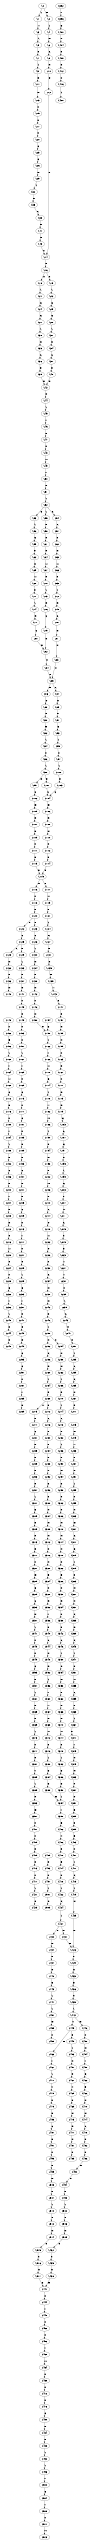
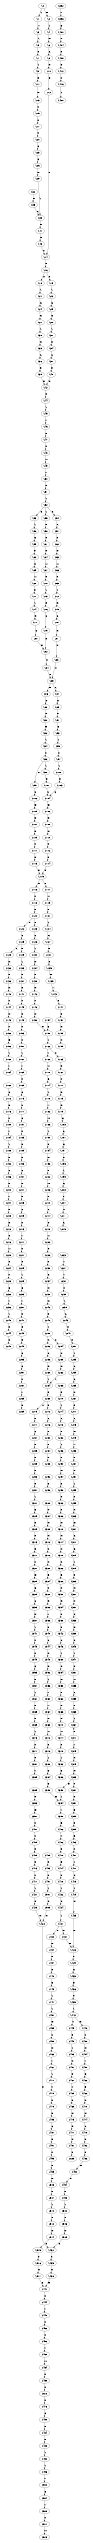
  strict digraph {
    S0
    S1
    S2
    S3
    S4
    S5
    S6
    S7
    S8
    S9
    S10
    S11
    S12
    S13
    S14
    S15
    S16
    S17
    S18
    S19
    S20
    S21
    S22
    S23
    S24
    S25
    S26
    S27
    S28
    S29
    S30
    S31
    S32
    S33
    S34
    S35
    S36
    S37
    S38
    S39
    S40
    S41
    S42
    S43
    S44
    S45
    S46
    S47
    S48
    S49
    S50
    S51
    S52
    S53
    S54
    S55
    S56
    S57
    S58
    S59
    S60
    S61
    S62
    S63
    S64
    S65
    S66
    S67
    S68
    S69
    S70
    S71
    S72
    S73
    S74
    S75
    S76
    S77
    S78
    S79
    S80
    S81
    S82
    S83
    S84
    S85
    S86
    S87
    S88
    S89
    S90
    S91
    S92
    S93
    S94
    S95
    S96
    S97
    S98
    S99
    S100
    S101
    S102
    S103
    S104
    S105
    S106
    S107
    S108
    S109
    S110
    S111
    S112
    S113
    S114
    S115
    S116
    S117
    S118
    S119
    S120
    S121
    S122
    S123
    S124
    S125
    S126
    S127
    S128
    S129
    S130
    S131
    S132
    S133
    S134
    S135
    S136
    S137
    S138
    S139
    S140
    S141
    S142
    S143
+   S144
    S145
    S146
    S147
    S148
    S149
    S150
    S151
    S152
    S153
    S158
    S155
    S156
    S157
    S154
    S159
    S160
    S161
    S162
    S163
    S164
    S165
    S166
    S167
    S168
    S169
    S170
    S171
    S172
    S173
    S174
    S175
    S176
    S177
    S178
    S179
    S180
    S181
    S182
    S183
    S184
    S185
    S186
    S187
    S188
    S189
    S190
    S191
    S192
    S193
    S194
    S195
    S196
    S197
    S198
    S199
    S200
    S201
    S202
    S203
    S204
    S205
    S206
    S207
    S208
    S209
    S210
    S211
    S212
    S213
    S214
    S215
    S216
    S217
    S218
-   S219
    S220
    S221
    S222
    S223
    S224
    S225
    S226
    S227
    S228
    S229
    S230
    S231
    S232
    S233
    S234
    S235
    S236
    S237
    S238
    S239
    S240
    S241
    S242
    S243
    S244
    S245
    S246
    S247
    S248
    S249
    S250
    S251
    S253
    S252
    S254
    S255
    S256
    S257
    S258
    S259
    S260
    S261
    S262
    S263
    S264
    S265
    S266
    S267
    S268
    S269
    S270
    S271
    S272
    S273
    S274
    S275
    S276
    S277
    S278
    S279
    S280
    S281
    S282
    S283
    S284
    S285
    S286
    S287
    S288
    S289
    S290
    S291
    S292
    S293
    S294
    S295
    S296
    S297
    S298
    S299
    S300
    S301
    S302
    S303
    S304
    S305
    S306
    S307
    S308
    S309
    S310
    S311
    S312
    S313
    S314
    S315
    S316
    S317
    S318
    S319
    S320
    S321
    S322
    S323
    S324
    S325
    S326
    S327
    S328
    S329
    S330
    S331
    S332
    S333
    S334
    S335
    S336
    S337
    S338
    S339
    S340
    S341
    S342
    S343
    S344
    S345
    S346
    S347
    S348
    S349
    S350
    S351
    S352
    S353
    S354
    S355
    S356
    S357
    S358
    S359
    S360
    S361
    S362
    S363
    S364
    S365
    S366
    S367
    S368
    S369
    S370
    S371
    S372
    S373
    S374
    S375
    S376
    S377
    S378
    S379
    S380
    S381
    S382
    S383
    S384
    S385
    S386
    S387
    S388
    S389
    S390
    S391
    S394
    S393
    S395
    S392
    S396
    S397
    S398
    S399
    S400
    S401
    S402
    S403
    S404
    S405
    S406
    S407
    S408
    S409
    S410
    S411
    S412
    S413
    S414
    S415
    S416
    S417
    S418
    S419
    S420
    S421
    S422
    S423
    S425
    S424
    S426
    S427
+   S428
    S429
    S430
    S431
    S432
    S433
    S434
    S435
    S436
    S437
    S438
    S439
    S440
    S441
    S442
    S443
    S444
    S445
    S446
    S447
    S448
    S449
    S450
    S451
    S452
    S453
    S454
    S455
    S456
    S457
    S458
    S459
    S460
    S461
    S462
    S463
    S464
    S465
    S466
    S467
    S468
    S469
    S470
    S471
-   S472
+   S472 [label=S672]
    S473
    S474
    S475
    S476
    S477
    S478
    S479
    S480
    S481
    S482
    S483
    S484
-   S485
+   S485 [label=S685]
    S486
    S487
    S488
    S490
    S491
    S492
    S489
    S493
    S494
    S495
    S496
    S497
    S498
    S499
    S500
    S501
    S502
    S503
    S504
    S505
    S506
    S507
    S508
    S509
    S510
    S511
    S512
    S513
    S514
    S515
    S516
    S517
    S0 -> S1 [label=S]
    S0 -> S2 [label=H]
    S1 -> S3 [label=V]
    S2 -> S4 [label=S]
    S3 -> S5 [label=S]
    S4 -> S6 [label=N]
    S5 -> S7 [label=P]
    S6 -> S8 [label=C]
    S7 -> S9 [label=S]
    S8 -> S10 [label=R]
    S9 -> S11 [label=R]
    S10 -> S12 [label=Q]
    S11 -> S13 [label=H]
    S12 -> S14 [label=L]
    S13 -> S15 [label=L]
    S14 -> S16 [label=T]
    S15 -> S17 [label=T]
    S16 -> S18 [label=A]
    S16 -> S19 [label=T]
    S17 -> S20 [label=A]
    S18 -> S21 [label=S]
    S19 -> S22 [label=S]
    S20 -> S23 [label=G]
    S21 -> S24 [label=G]
    S22 -> S25 [label=G]
    S23 -> S26 [label=G]
    S24 -> S27 [label=G]
    S25 -> S28 [label=G]
    S26 -> S29 [label=H]
    S27 -> S30 [label=S]
    S28 -> S31 [label=S]
-   S29 -> S32 [label=S]
+   S29 -> S38 [label=S]
    S30 -> S33 [label=N]
    S31 -> S34 [label=N]
    S32 -> S35 [label=N]
    S33 -> S36 [label=C]
    S34 -> S37 [label=C]
    S35 -> S38 [label=C]
    S36 -> S39 [label=R]
    S37 -> S40 [label=R]
    S38 -> S41 [label=R]
    S39 -> S42 [label=R]
    S40 -> S42 [label=R]
    S41 -> S43 [label=Q]
    S42 -> S44 [label=K]
    S43 -> S14 [label=L]
    S44 -> S45 [label=S]
    S45 -> S46 [label=V]
    S46 -> S47 [label=P]
    S47 -> S48 [label=T]
    S48 -> S49 [label=W]
    S49 -> S50 [label=V]
    S50 -> S51 [label=K]
    S51 -> S52 [label=S]
    S52 -> S53 [label=G]
    S52 -> S54 [label=G]
    S52 -> S55 [label=S]
    S53 -> S56 [label=S]
    S54 -> S57 [label=G]
    S55 -> S58 [label=T]
    S56 -> S59 [label=G]
    S57 -> S60 [label=P]
    S58 -> S61 [label=P]
    S59 -> S62 [label=P]
    S60 -> S63 [label=R]
    S61 -> S64 [label=K]
    S62 -> S65 [label=K]
    S63 -> S66 [label=W]
    S64 -> S67 [label=W]
    S65 -> S68 [label=W]
    S66 -> S69 [label=P]
    S67 -> S70 [label=P]
    S68 -> S71 [label=P]
    S69 -> S72 [label=S]
    S70 -> S73 [label=S]
    S71 -> S74 [label=S]
    S72 -> S75 [label=R]
    S73 -> S76 [label=R]
    S74 -> S77 [label=R]
    S75 -> S78 [label=C]
    S76 -> S79 [label=C]
    S77 -> S80 [label=C]
    S78 -> S81 [label=R]
    S79 -> S82 [label=R]
    S80 -> S82 [label=R]
    S81 -> S83 [label=A]
    S82 -> S84 [label=A]
    S83 -> S85 [label=L]
    S84 -> S85 [label=L]
    S85 -> S86 [label=E]
    S85 -> S87 [label=G]
    S86 -> S88 [label=D]
    S87 -> S89 [label=D]
    S88 -> S90 [label=P]
    S89 -> S91 [label=P]
    S90 -> S92 [label=E]
    S91 -> S93 [label=E]
    S92 -> S94 [label=S]
    S93 -> S95 [label=S]
    S94 -> S96 [label=L]
    S95 -> S97 [label=L]
    S96 -> S98 [label=S]
-   S98 -> S99 [label=R]
+   S96 -> S99 [label=R]
    S97 -> S100 [label=S]
    S98 -> S101 [label=R]
    S99 -> S102 [label=C]
    S100 -> S103 [label=R]
    S101 -> S104 [label=C]
    S102 -> S105 [label=H]
    S103 -> S104 [label=C]
    S104 -> S106 [label=H]
    S105 -> S107 [label=R]
    S106 -> S108 [label=R]
    S107 -> S109 [label=K]
    S108 -> S110 [label=K]
    S109 -> S111 [label=T]
    S110 -> S112 [label=T]
    S111 -> S113 [label=P]
    S112 -> S114 [label=P]
    S113 -> S115 [label=P]
    S114 -> S115 [label=P]
    S115 -> S116 [label=A]
    S115 -> S117 [label=P]
    S116 -> S118 [label=L]
    S117 -> S119 [label=W]
    S118 -> S120 [label=P]
    S119 -> S121 [label=P]
    S120 -> S122 [label=P]
    S120 -> S123 [label=Q]
    S121 -> S124 [label=S]
    S122 -> S125 [label=G]
    S123 -> S126 [label=G]
    S124 -> S127 [label=G]
    S125 -> S128 [label=C]
    S125 -> S129 [label=T]
    S126 -> S130 [label=S]
    S127 -> S131 [label=Q]
    S128 -> S132 [label=N]
    S129 -> S133 [label=S]
    S130 -> S134 [label=N]
    S131 -> S135 [label=T]
    S132 -> S136 [label=E]
    S133 -> S137 [label=E]
    S134 -> S138 [label=E]
    S135 -> S139 [label=N]
    S136 -> S140 [label=N]
    S137 -> S141 [label=R]
    S138 -> S142 [label=N]
    S139 -> S143 [label=V]
+   S140 -> S144 [label=L]
    S141 -> S145 [label=L]
    S142 -> S146 [label=L]
    S143 -> S147 [label=P]
+   S144 -> S148 [label=N]
    S145 -> S149 [label=D]
    S146 -> S150 [label=N]
    S147 -> S151 [label=P]
    S148 -> S152 [label=L]
    S149 -> S153 [label=T]
    S150 -> S158 [label=Q]
    S151 -> S155 [label=R]
    S152 -> S156 [label=E]
    S153 -> S157 [label=T]
    S158 -> S162 [label=S]
    S155 -> S159 [label=A]
    S156 -> S160 [label=S]
    S157 -> S161 [label=S]
    S154 -> S158 [label=E]
-   S159 -> S163 [label=L]
+   S162 -> S163 [label=L]
    S160 -> S164 [label=I]
    S161 -> S165 [label=V]
    S162 -> S166 [label=I]
    S163 -> S167 [label=D]
-   S164 -> S168 [label=W]
    S165 -> S169 [label=A]
    S166 -> S170 [label=W]
    S167 -> S171 [label=L]
    S168 -> S172 [label=G]
    S169 -> S173 [label=G]
    S170 -> S174 [label=G]
    S171 -> S175 [label=R]
    S172 -> S176 [label=P]
    S173 -> S177 [label=L]
    S174 -> S178 [label=S]
    S175 -> S179 [label=R]
    S176 -> S180 [label=L]
    S177 -> S181 [label=G]
    S178 -> S182 [label=V]
    S179 -> S183 [label=G]
    S180 -> S184 [label=V]
    S181 -> S185 [label=A]
    S182 -> S186 [label=M]
    S183 -> S187 [label=C]
    S184 -> S188 [label=S]
    S185 -> S189 [label=D]
    S186 -> S190 [label=S]
    S187 -> S191 [label=G]
    S188 -> S192 [label=P]
    S189 -> S193 [label=P]
    S190 -> S194 [label=T]
    S191 -> S195 [label=R]
    S192 -> S196 [label=G]
    S193 -> S197 [label=G]
    S194 -> S198 [label=N]
    S195 -> S199 [label=S]
    S196 -> S200 [label=T]
    S197 -> S201 [label=R]
    S198 -> S202 [label=L]
    S199 -> S203 [label=G]
    S200 -> S204 [label=V]
    S201 -> S205 [label=T]
    S202 -> S206 [label=M]
    S203 -> S207 [label=P]
    S204 -> S208 [label=D]
    S205 -> S209 [label=G]
    S206 -> S210 [label=E]
    S207 -> S211 [label=W]
    S208 -> S212 [label=R]
    S209 -> S213 [label=T]
    S210 -> S214 [label=G]
    S211 -> S215 [label=C]
    S212 -> S216 [label=Q]
    S213 -> S217 [label=V]
    S214 -> S218 [label=Q]
-   S215 -> S219 [label=L]
    S216 -> S220 [label=W]
    S217 -> S221 [label=T]
    S218 -> S222 [label=W]
-   S219 -> S223 [label=R]
    S220 -> S224 [label=Q]
    S221 -> S225 [label=Q]
    S222 -> S226 [label=Q]
    S223 -> S227 [label=V]
    S224 -> S228 [label=L]
    S225 -> S229 [label=S]
    S226 -> S230 [label=L]
    S227 -> S231 [label=V]
    S228 -> S232 [label=G]
    S229 -> S233 [label=G]
    S230 -> S234 [label=G]
    S231 -> S235 [label=L]
    S232 -> S236 [label=V]
    S233 -> S237 [label=V]
    S234 -> S238 [label=K]
    S235 -> S239 [label=S]
    S236 -> S240 [label=S]
    S237 -> S241 [label=P]
    S238 -> S242 [label=N]
    S239 -> S243 [label=C]
    S240 -> S244 [label=D]
    S241 -> S245 [label=Q]
    S242 -> S246 [label=D]
    S243 -> S247 [label=M]
    S244 -> S248 [label=P]
    S245 -> S249 [label=R]
    S246 -> S250 [label=S]
    S247 -> S251 [label=Q]
    S249 -> S253 [label=G]
    S250 -> S252 [label=A]
    S250 -> S254 [label=L]
    S251 -> S255 [label=S]
    S253 -> S257 [label=G]
    S252 -> S256 [label=G]
    S254 -> S258 [label=A]
    S255 -> S259 [label=C]
    S256 -> S260 [label=R]
    S257 -> S261 [label=L]
    S258 -> S262 [label=K]
    S259 -> S263 [label=G]
    S260 -> S264 [label=S]
    S261 -> S265 [label=V]
-   S262 -> S266 [label=S]
+   S262 -> S264 [label=S]
    S263 -> S267 [label=A]
    S264 -> S268 [label=F]
    S265 -> S269 [label=K]
    S266 -> S270 [label=F]
    S267 -> S271 [label=F]
    S268 -> S272 [label=P]
    S268 -> S273 [label=W]
    S270 -> S274 [label=S]
+   S271 -> S275 [label=C]
    S272 -> S276 [label=C]
    S273 -> S277 [label=P]
    S274 -> S278 [label=C]
    S275 -> S279 [label=H]
    S276 -> S280 [label=L]
    S277 -> S281 [label=C]
    S278 -> S282 [label=T]
    S279 -> S283 [label=V]
    S280 -> S284 [label=P]
    S281 -> S285 [label=R]
    S282 -> S286 [label=S]
    S283 -> S287 [label=P]
    S284 -> S288 [label=F]
    S285 -> S289 [label=D]
    S286 -> S290 [label=F]
    S287 -> S291 [label=A]
-   S288 -> S292 [label=Y]
    S289 -> S293 [label=E]
    S290 -> S294 [label=H]
    S291 -> S295 [label=S]
    S292 -> S296 [label=F]
    S293 -> S297 [label=D]
    S294 -> S298 [label=F]
    S295 -> S299 [label=L]
-   S296 -> S300 [label=P]
    S297 -> S301 [label=S]
    S298 -> S302 [label=T]
    S299 -> S303 [label=A]
    S300 -> S304 [label=A]
    S301 -> S305 [label=E]
    S302 -> S306 [label=T]
    S303 -> S307 [label=H]
    S304 -> S308 [label=N]
    S305 -> S309 [label=F]
    S306 -> S310 [label=N]
    S307 -> S311 [label=G]
    S308 -> S312 [label=K]
    S309 -> S313 [label=P]
    S310 -> S314 [label=K]
    S311 -> S315 [label=G]
    S312 -> S316 [label=T]
    S313 -> S317 [label=F]
    S314 -> S318 [label=A]
    S315 -> S319 [label=S]
    S316 -> S320 [label=A]
    S317 -> S321 [label=L]
    S318 -> S322 [label=T]
    S319 -> S323 [label=P]
    S320 -> S324 [label=E]
    S321 -> S325 [label=H]
    S322 -> S326 [label=E]
    S323 -> S327 [label=K]
    S324 -> S328 [label=T]
    S325 -> S329 [label=G]
    S326 -> S330 [label=T]
    S327 -> S331 [label=A]
    S328 -> S332 [label=R]
    S329 -> S333 [label=C]
    S330 -> S334 [label=R]
    S331 -> S335 [label=G]
    S332 -> S336 [label=I]
    S333 -> S337 [label=N]
    S334 -> S338 [label=L]
    S335 -> S339 [label=R]
    S336 -> S340 [label=P]
    S337 -> S341 [label=S]
    S338 -> S342 [label=P]
    S339 -> S343 [label=G]
    S340 -> S344 [label=C]
    S341 -> S345 [label=L]
    S342 -> S346 [label=C]
    S343 -> S347 [label=S]
    S344 -> S348 [label=A]
    S345 -> S349 [label=A]
    S346 -> S350 [label=S]
    S347 -> S351 [label=T]
    S348 -> S352 [label=R]
    S349 -> S353 [label=G]
    S350 -> S354 [label=Q]
    S351 -> S355 [label=W]
    S352 -> S356 [label=S]
    S353 -> S357 [label=A]
    S354 -> S358 [label=N]
    S355 -> S359 [label=C]
    S356 -> S360 [label=I]
    S357 -> S361 [label=S]
    S358 -> S362 [label=L]
    S359 -> S363 [label=L]
    S360 -> S364 [label=V]
    S361 -> S365 [label=R]
    S362 -> S366 [label=A]
    S363 -> S367 [label=S]
    S364 -> S368 [label=R]
    S365 -> S369 [label=P]
    S366 -> S370 [label=R]
-   S367 -> S371 [label=L]
+   S371 -> S367 [label=L]
    S368 -> S372 [label=W]
    S369 -> S373 [label=S]
    S370 -> S374 [label=W]
    S371 -> S375 [label=I]
    S372 -> S376 [label=P]
    S373 -> S377 [label=A]
    S374 -> S378 [label=P]
    S375 -> S379 [label=A]
    S376 -> S380 [label=S]
    S377 -> S381 [label=D]
    S378 -> S382 [label=S]
    S379 -> S383 [label=N]
    S380 -> S384 [label=E]
    S381 -> S385 [label=Y]
    S382 -> S386 [label=E]
    S383 -> S387 [label=L]
    S384 -> S388 [label=E]
-   S385 -> S389 [label=S]
-   S386 -> S390 [label=E]
+   S383 -> S390 [label=E]
    S387 -> S391 [label=D]
    S388 -> S394 [label=H]
    S389 -> S393 [label=K]
    S390 -> S394 [label=S]
    S391 -> S395 [label=F]
    S394 -> S398 [label=I]
    S393 -> S397 [label=H]
    S395 -> S399 [label=P]
    S392 -> S396 [label=I]
    S396 -> S400 [label=E]
    S397 -> S401 [label=A]
    S398 -> S402 [label=E]
    S399 -> S403 [label=F]
    S400 -> S404 [label=Y]
    S401 -> S405 [label=L]
    S402 -> S406 [label=Y]
    S403 -> S407 [label=L]
    S404 -> S408 [label=P]
    S405 -> S409 [label=D]
    S406 -> S410 [label=P]
    S407 -> S411 [label=S]
    S408 -> S412 [label=F]
    S409 -> S413 [label=D]
    S410 -> S414 [label=F]
    S411 -> S415 [label=G]
    S412 -> S416 [label=L]
    S413 -> S417 [label=L]
    S414 -> S418 [label=L]
    S415 -> S419 [label=S]
    S416 -> S420 [label=S]
    S417 -> S421 [label=S]
    S418 -> S422 [label=S]
    S419 -> S423 [label=K]
    S421 -> S425 [label=Q]
    S422 -> S424 [label=G]
    S423 -> S426 [label=N]
+   S425 -> S428 [label=N]
    S424 -> S427 [label=S]
    S426 -> S429 [label=L]
    S427 -> S430 [label=Q]
    S427 -> S431 [label=K]
+   S428 -> S432 [label=Q]
    S429 -> S433 [label=K]
    S430 -> S434 [label=N]
    S431 -> S426 [label=N]
    S432 -> S435 [label=L]
    S433 -> S436 [label=E]
    S434 -> S437 [label=L]
    S435 -> S438 [label=K]
    S436 -> S439 [label=A]
    S437 -> S440 [label=K]
    S438 -> S441 [label=E]
    S439 -> S442 [label=S]
    S440 -> S443 [label=E]
    S441 -> S444 [label=T]
    S442 -> S445 [label=Y]
    S442 -> S446 [label=H]
    S443 -> S447 [label=S]
    S444 -> S448 [label=I]
    S445 -> S449 [label=P]
    S446 -> S450 [label=L]
    S447 -> S451 [label=S]
    S448 -> S452 [label=L]
    S449 -> S453 [label=S]
    S450 -> S454 [label=N]
    S451 -> S455 [label=H]
    S452 -> S456 [label=T]
    S453 -> S457 [label=A]
    S454 -> S458 [label=I]
    S455 -> S459 [label=L]
    S456 -> S460 [label=V]
    S457 -> S461 [label=D]
    S458 -> S462 [label=G]
-   S445 -> S463 [label=N]
+   S459 -> S463 [label=N]
    S460 -> S464 [label=M]
    S461 -> S465 [label=Y]
    S462 -> S466 [label=F]
    S463 -> S467 [label=I]
    S464 -> S468 [label=T]
    S465 -> S469 [label=T]
    S466 -> S470 [label=A]
    S467 -> S471 [label=S]
    S468 -> S472 [label=T]
    S469 -> S473 [label=K]
    S470 -> S474 [label=K]
    S471 -> S475 [label=Y]
    S472 -> S476 [label=A]
    S473 -> S477 [label=R]
    S474 -> S478 [label=C]
    S475 -> S479 [label=A]
    S476 -> S480 [label=G]
    S477 -> S481 [label=A]
    S478 -> S482 [label=T]
    S479 -> S483 [label=K]
    S480 -> S484 [label=K]
    S481 -> S485 [label=L]
    S482 -> S486 [label=L]
    S483 -> S487 [label=C]
    S484 -> S488 [label=E]
    S486 -> S490 [label=D]
    S487 -> S491 [label=P]
    S488 -> S492 [label=S]
    S490 -> S494 [label=D]
    S491 -> S495 [label=L]
    S492 -> S496 [label=S]
    S489 -> S493 [label=D]
    S493 -> S497 [label=L]
    S494 -> S498 [label=L]
    S495 -> S499 [label=D]
    S496 -> S500 [label=V]
    S497 -> S501 [label=S]
    S498 -> S502 [label=S]
    S499 -> S503 [label=N]
    S500 -> S504 [label=G]
    S501 -> S505 [label=Q]
    S502 -> S506 [label=Q]
    S503 -> S507 [label=L]
    S504 -> S508 [label=V]
+   S505 -> S428 [label=N]
    S506 -> S509 [label=N]
    S507 -> S510 [label=S]
    S508 -> S511 [label=L]
    S509 -> S432 [label=Q]
    S510 -> S512 [label=Q]
    S511 -> S513 [label=M]
    S512 -> S514 [label=N]
    S514 -> S515 [label=Q]
    S515 -> S516 [label=L]
    S516 -> S517 [label=K]
    S517 -> S441 [label=E]
  }
